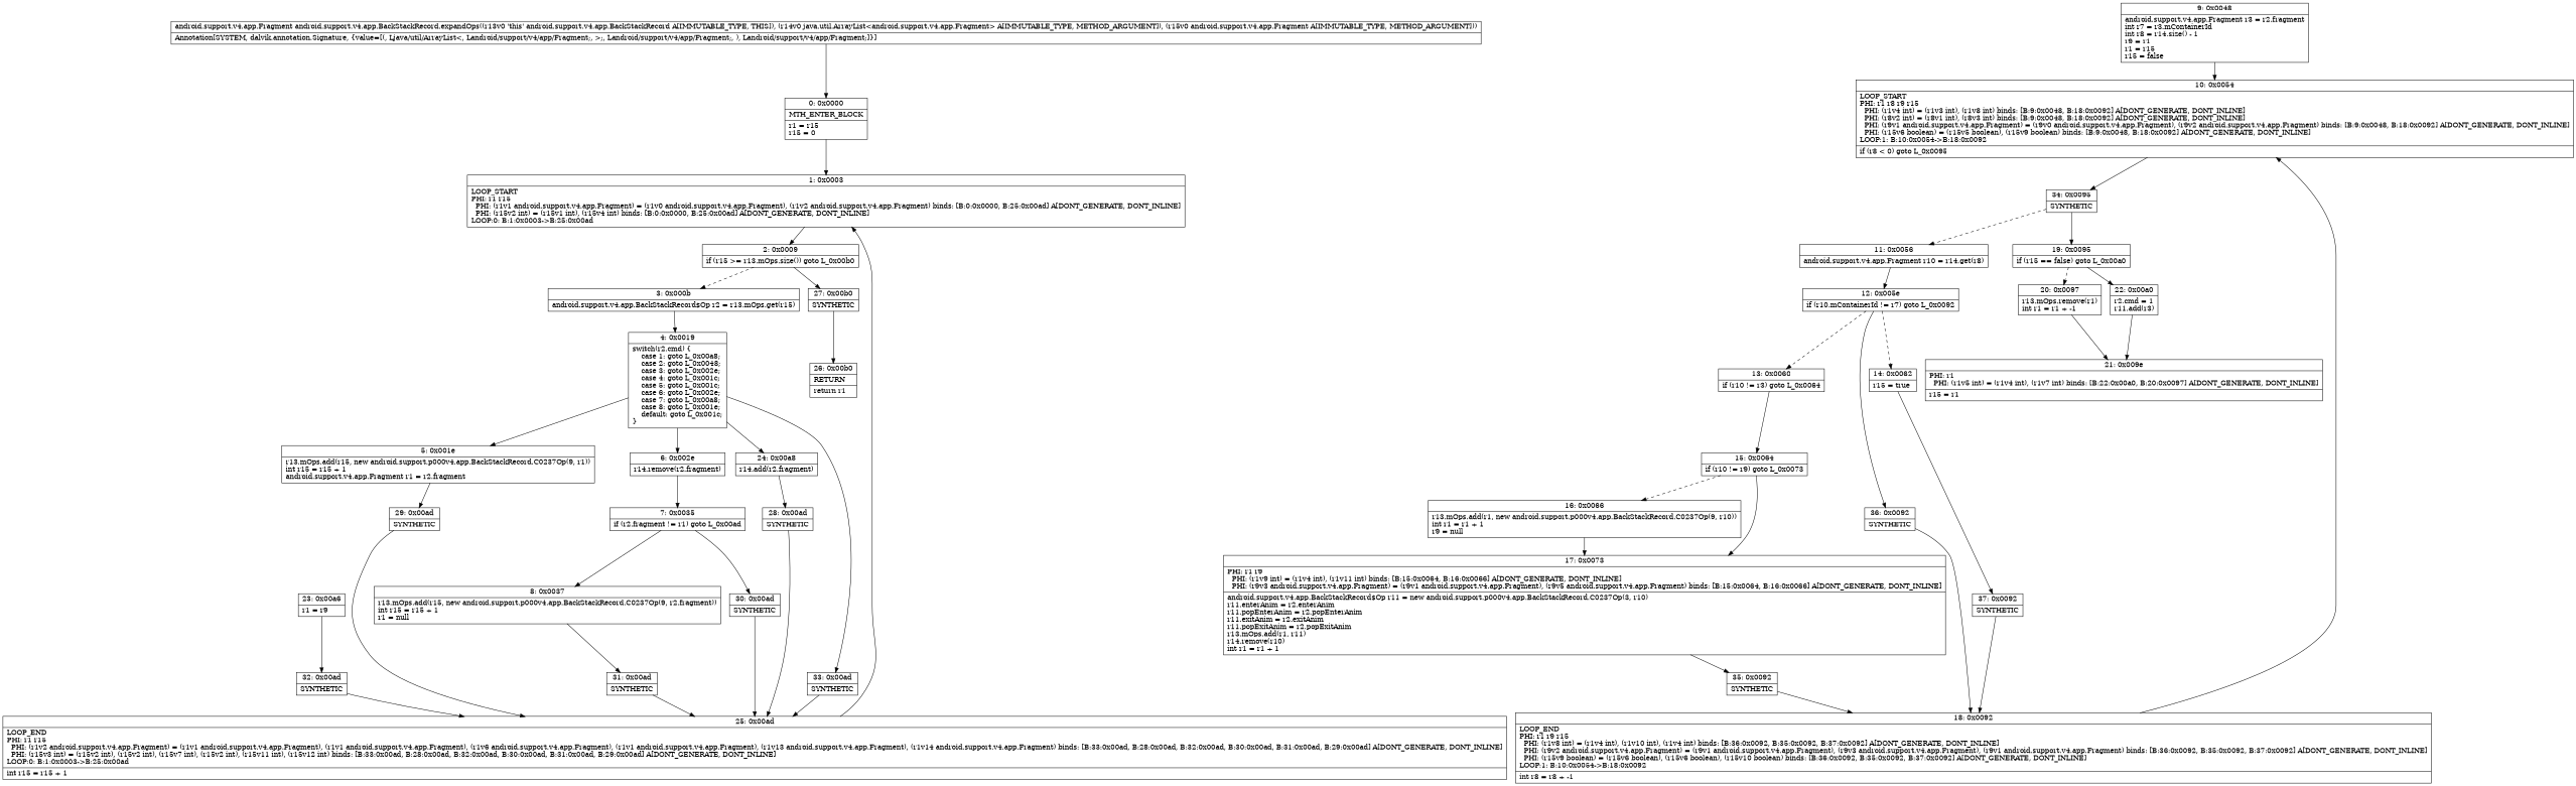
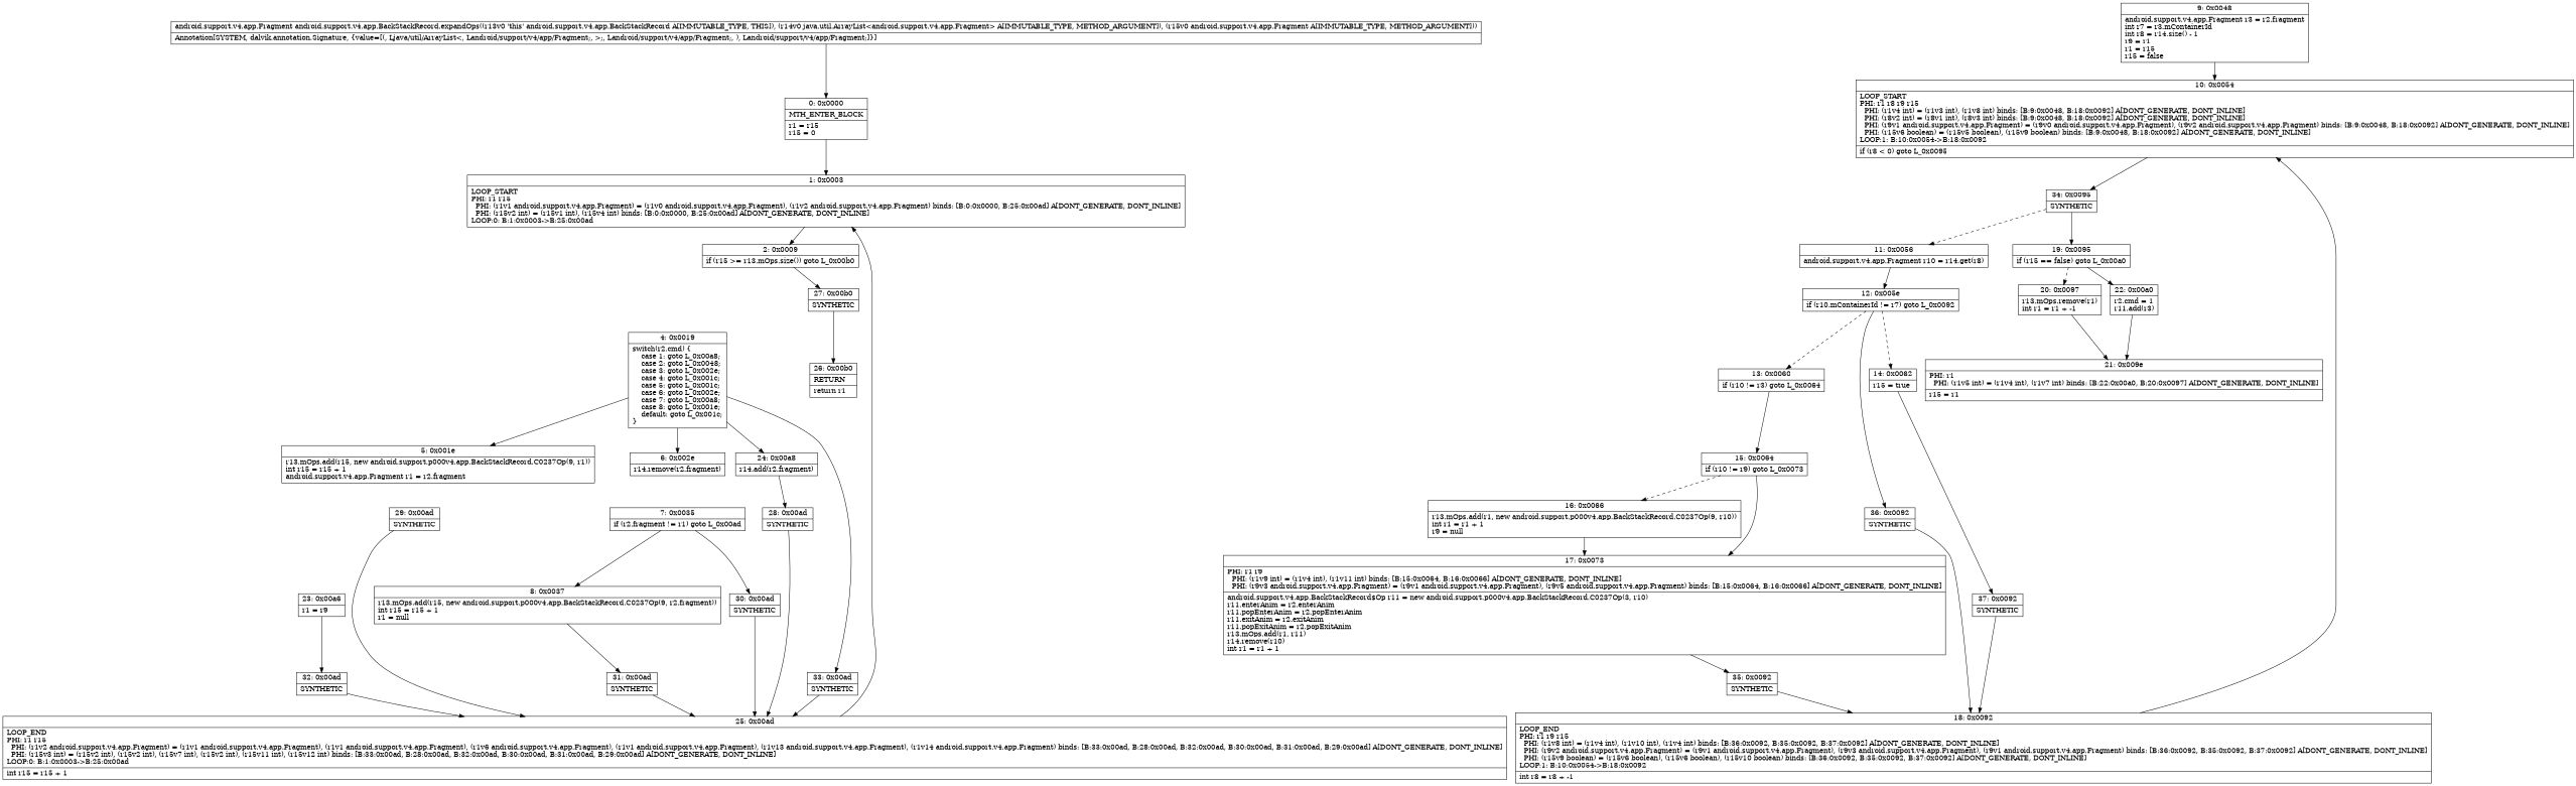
  digraph {
    node [shape=record]
    n1 [label="{0\:\ 0x0000|MTH_ENTER_BLOCK\l|r1 = r15\lr15 = 0\l}"]
    n2 [label="{1\:\ 0x0003|LOOP_START\lPHI: r1 r15 \l  PHI: (r1v1 android.support.v4.app.Fragment) = (r1v0 android.support.v4.app.Fragment), (r1v2 android.support.v4.app.Fragment) binds: [B:0:0x0000, B:25:0x00ad] A[DONT_GENERATE, DONT_INLINE]\l  PHI: (r15v2 int) = (r15v1 int), (r15v4 int) binds: [B:0:0x0000, B:25:0x00ad] A[DONT_GENERATE, DONT_INLINE]\lLOOP:0: B:1:0x0003\-\>B:25:0x00ad\l}"]
    n3 [label="{2\:\ 0x0009|if (r15 \>= r13.mOps.size()) goto L_0x00b0\l}"]
-   n4 [label="{3\:\ 0x000b|android.support.v4.app.BackStackRecord$Op r2 = r13.mOps.get(r15)\l}"]
    n5 [label="{27\:\ 0x00b0|SYNTHETIC\l}"]
    n6 [label="{4\:\ 0x0019|switch(r2.cmd) \{\l    case 1: goto L_0x00a8;\l    case 2: goto L_0x0048;\l    case 3: goto L_0x002e;\l    case 4: goto L_0x001c;\l    case 5: goto L_0x001c;\l    case 6: goto L_0x002e;\l    case 7: goto L_0x00a8;\l    case 8: goto L_0x001e;\l    default: goto L_0x001c;\l\}\l}"]
    n7 [label="{26\:\ 0x00b0|RETURN\l|return r1\l}"]
    n8 [label="{5\:\ 0x001e|r13.mOps.add(r15, new android.support.p000v4.app.BackStackRecord.C0237Op(9, r1))\lint r15 = r15 + 1\landroid.support.v4.app.Fragment r1 = r2.fragment\l}"]
    n9 [label="{6\:\ 0x002e|r14.remove(r2.fragment)\l}"]
    n10 [label="{24\:\ 0x00a8|r14.add(r2.fragment)\l}"]
    n11 [label="{33\:\ 0x00ad|SYNTHETIC\l}"]
    n12 [label="{29\:\ 0x00ad|SYNTHETIC\l}"]
    n13 [label="{7\:\ 0x0035|if (r2.fragment != r1) goto L_0x00ad\l}"]
    n14 [label="{9\:\ 0x0048|android.support.v4.app.Fragment r3 = r2.fragment\lint r7 = r3.mContainerId\lint r8 = r14.size() \- 1\lr9 = r1\lr1 = r15\lr15 = false\l}"]
    n15 [label="{10\:\ 0x0054|LOOP_START\lPHI: r1 r8 r9 r15 \l  PHI: (r1v4 int) = (r1v3 int), (r1v8 int) binds: [B:9:0x0048, B:18:0x0092] A[DONT_GENERATE, DONT_INLINE]\l  PHI: (r8v2 int) = (r8v1 int), (r8v3 int) binds: [B:9:0x0048, B:18:0x0092] A[DONT_GENERATE, DONT_INLINE]\l  PHI: (r9v1 android.support.v4.app.Fragment) = (r9v0 android.support.v4.app.Fragment), (r9v2 android.support.v4.app.Fragment) binds: [B:9:0x0048, B:18:0x0092] A[DONT_GENERATE, DONT_INLINE]\l  PHI: (r15v6 boolean) = (r15v5 boolean), (r15v9 boolean) binds: [B:9:0x0048, B:18:0x0092] A[DONT_GENERATE, DONT_INLINE]\lLOOP:1: B:10:0x0054\-\>B:18:0x0092\l|if (r8 \< 0) goto L_0x0095\l}"]
    n16 [label="{28\:\ 0x00ad|SYNTHETIC\l}"]
    n17 [label="{25\:\ 0x00ad|LOOP_END\lPHI: r1 r15 \l  PHI: (r1v2 android.support.v4.app.Fragment) = (r1v1 android.support.v4.app.Fragment), (r1v1 android.support.v4.app.Fragment), (r1v6 android.support.v4.app.Fragment), (r1v1 android.support.v4.app.Fragment), (r1v13 android.support.v4.app.Fragment), (r1v14 android.support.v4.app.Fragment) binds: [B:33:0x00ad, B:28:0x00ad, B:32:0x00ad, B:30:0x00ad, B:31:0x00ad, B:29:0x00ad] A[DONT_GENERATE, DONT_INLINE]\l  PHI: (r15v3 int) = (r15v2 int), (r15v2 int), (r15v7 int), (r15v2 int), (r15v11 int), (r15v12 int) binds: [B:33:0x00ad, B:28:0x00ad, B:32:0x00ad, B:30:0x00ad, B:31:0x00ad, B:29:0x00ad] A[DONT_GENERATE, DONT_INLINE]\lLOOP:0: B:1:0x0003\-\>B:25:0x00ad\l|int r15 = r15 + 1\l}"]
    n18 [label="{8\:\ 0x0037|r13.mOps.add(r15, new android.support.p000v4.app.BackStackRecord.C0237Op(9, r2.fragment))\lint r15 = r15 + 1\lr1 = null\l}"]
    n19 [label="{30\:\ 0x00ad|SYNTHETIC\l}"]
    n20 [label="{31\:\ 0x00ad|SYNTHETIC\l}"]
    n21 [label="{34\:\ 0x0095|SYNTHETIC\l}"]
    n22 [label="{11\:\ 0x0056|android.support.v4.app.Fragment r10 = r14.get(r8)\l}"]
    n23 [label="{12\:\ 0x005e|if (r10.mContainerId != r7) goto L_0x0092\l}"]
    n24 [label="{19\:\ 0x0095|if (r15 == false) goto L_0x00a0\l}"]
    n25 [label="{13\:\ 0x0060|if (r10 != r3) goto L_0x0064\l}"]
    n26 [label="{36\:\ 0x0092|SYNTHETIC\l}"]
    n27 [label="{14\:\ 0x0062|r15 = true\l}"]
    n28 [label="{15\:\ 0x0064|if (r10 != r9) goto L_0x0073\l}"]
    n29 [label="{18\:\ 0x0092|LOOP_END\lPHI: r1 r9 r15 \l  PHI: (r1v8 int) = (r1v4 int), (r1v10 int), (r1v4 int) binds: [B:36:0x0092, B:35:0x0092, B:37:0x0092] A[DONT_GENERATE, DONT_INLINE]\l  PHI: (r9v2 android.support.v4.app.Fragment) = (r9v1 android.support.v4.app.Fragment), (r9v3 android.support.v4.app.Fragment), (r9v1 android.support.v4.app.Fragment) binds: [B:36:0x0092, B:35:0x0092, B:37:0x0092] A[DONT_GENERATE, DONT_INLINE]\l  PHI: (r15v9 boolean) = (r15v6 boolean), (r15v6 boolean), (r15v10 boolean) binds: [B:36:0x0092, B:35:0x0092, B:37:0x0092] A[DONT_GENERATE, DONT_INLINE]\lLOOP:1: B:10:0x0054\-\>B:18:0x0092\l|int r8 = r8 + \-1\l}"]
    n30 [label="{37\:\ 0x0092|SYNTHETIC\l}"]
    n31 [label="{16\:\ 0x0066|r13.mOps.add(r1, new android.support.p000v4.app.BackStackRecord.C0237Op(9, r10))\lint r1 = r1 + 1\lr9 = null\l}"]
    n32 [label="{17\:\ 0x0073|PHI: r1 r9 \l  PHI: (r1v9 int) = (r1v4 int), (r1v11 int) binds: [B:15:0x0064, B:16:0x0066] A[DONT_GENERATE, DONT_INLINE]\l  PHI: (r9v3 android.support.v4.app.Fragment) = (r9v1 android.support.v4.app.Fragment), (r9v5 android.support.v4.app.Fragment) binds: [B:15:0x0064, B:16:0x0066] A[DONT_GENERATE, DONT_INLINE]\l|android.support.v4.app.BackStackRecord$Op r11 = new android.support.p000v4.app.BackStackRecord.C0237Op(3, r10)\lr11.enterAnim = r2.enterAnim\lr11.popEnterAnim = r2.popEnterAnim\lr11.exitAnim = r2.exitAnim\lr11.popExitAnim = r2.popExitAnim\lr13.mOps.add(r1, r11)\lr14.remove(r10)\lint r1 = r1 + 1\l}"]
    n33 [label="{35\:\ 0x0092|SYNTHETIC\l}"]
    n34 [label="{20\:\ 0x0097|r13.mOps.remove(r1)\lint r1 = r1 + \-1\l}"]
    n35 [label="{22\:\ 0x00a0|r2.cmd = 1\lr11.add(r3)\l}"]
    n36 [label="{21\:\ 0x009e|PHI: r1 \l  PHI: (r1v5 int) = (r1v4 int), (r1v7 int) binds: [B:22:0x00a0, B:20:0x0097] A[DONT_GENERATE, DONT_INLINE]\l|r15 = r1\l}"]
    n37 [label="{23\:\ 0x00a6|r1 = r9\l}"]
    n38 [label="{32\:\ 0x00ad|SYNTHETIC\l}"]
    n39 [label="{android.support.v4.app.Fragment android.support.v4.app.BackStackRecord.expandOps((r13v0 'this' android.support.v4.app.BackStackRecord A[IMMUTABLE_TYPE, THIS]), (r14v0 java.util.ArrayList\<android.support.v4.app.Fragment\> A[IMMUTABLE_TYPE, METHOD_ARGUMENT]), (r15v0 android.support.v4.app.Fragment A[IMMUTABLE_TYPE, METHOD_ARGUMENT]))  | Annotation[SYSTEM, dalvik.annotation.Signature, \{value=[(, Ljava\/util\/ArrayList\<, Landroid\/support\/v4\/app\/Fragment;, \>;, Landroid\/support\/v4\/app\/Fragment;, ), Landroid\/support\/v4\/app\/Fragment;]\}]\l}"]
    n1 -> n2
    n2 -> n3
-   n3 -> n4 [style=dashed]
    n3 -> n5
-   n4 -> n6
    n5 -> n7
    n6 -> n8
    n6 -> n9
    n6 -> n10
    n6 -> n11
-   n8 -> n12
-   n9 -> n13
    n10 -> n16
    n11 -> n17
    n12 -> n17
    n13 -> n18 [style=solid]
    n13 -> n19
    n14 -> n15
    n15 -> n21
    n16 -> n17
    n17 -> n2
    n18 -> n20
    n19 -> n17
    n20 -> n17
    n21 -> n22 [style=dashed]
    n21 -> n24
    n22 -> n23
    n23 -> n25 [style=dashed]
    n23 -> n26
    n23 -> n27 [style=dashed]
    n24 -> n34 [style=dashed]
    n24 -> n35
    n25 -> n28
    n26 -> n29
    n27 -> n30
    n28 -> n31 [style=dashed]
    n28 -> n32
    n29 -> n15
    n30 -> n29
    n31 -> n32
    n32 -> n33
    n33 -> n29
    n34 -> n36
    n35 -> n36
    n37 -> n38
    n38 -> n17
    n39 -> n1
  }
